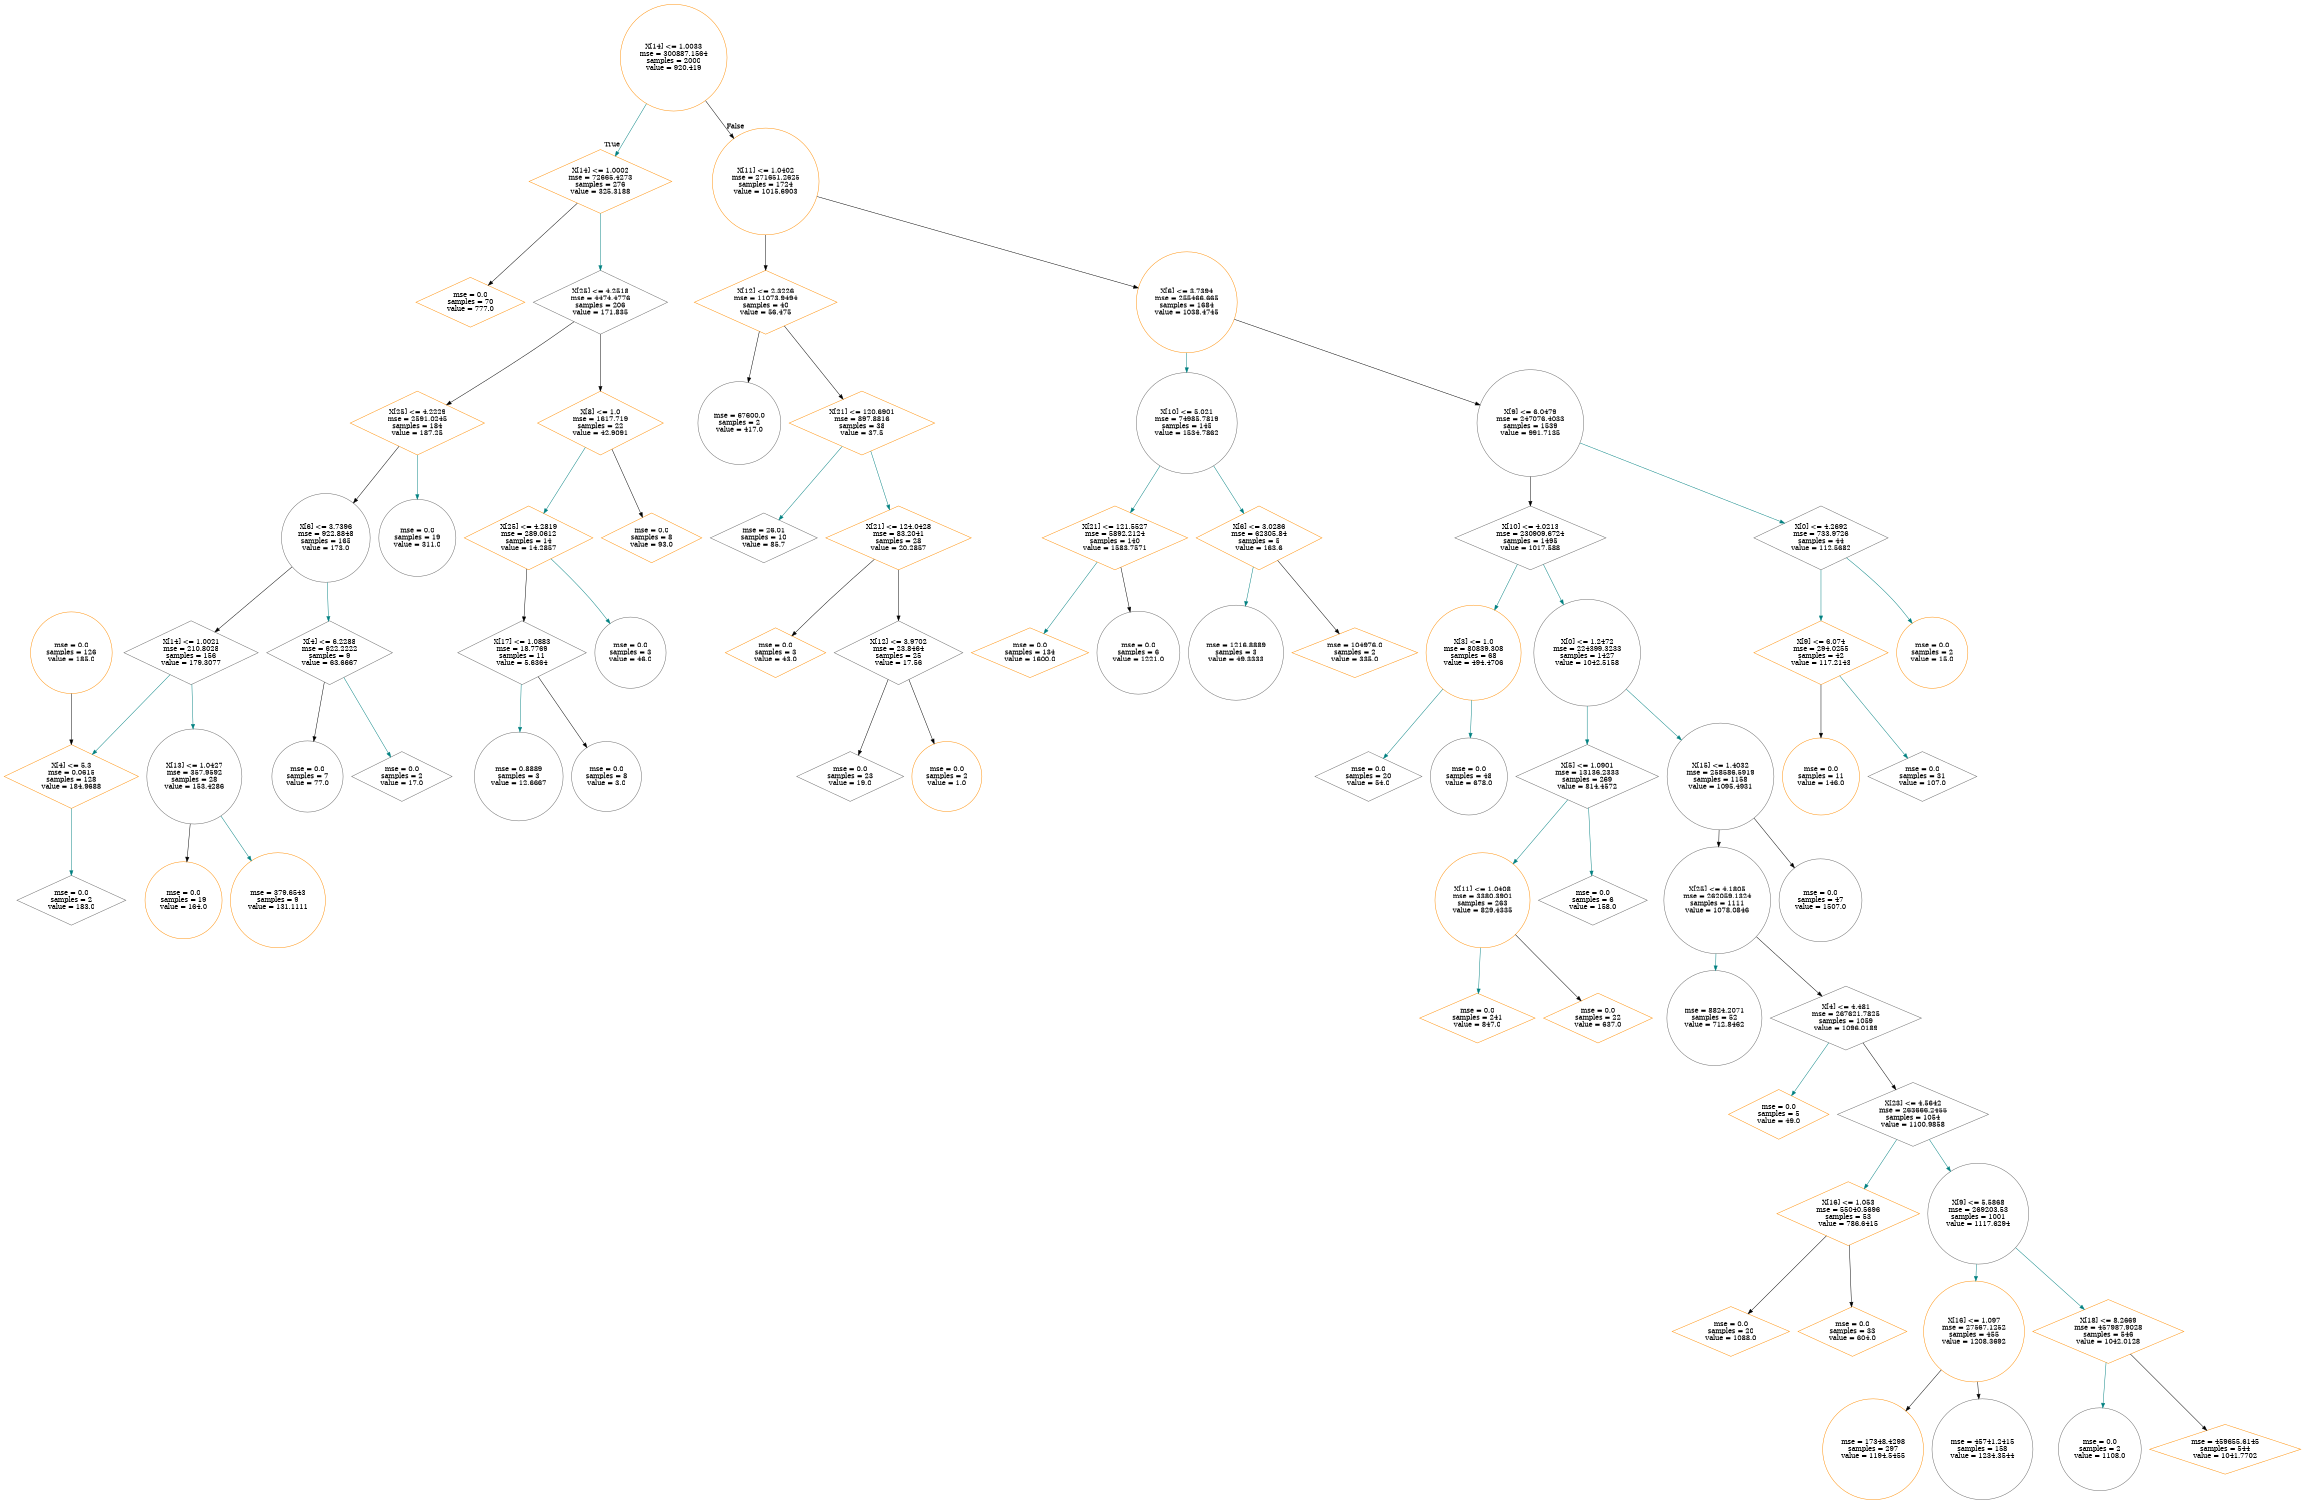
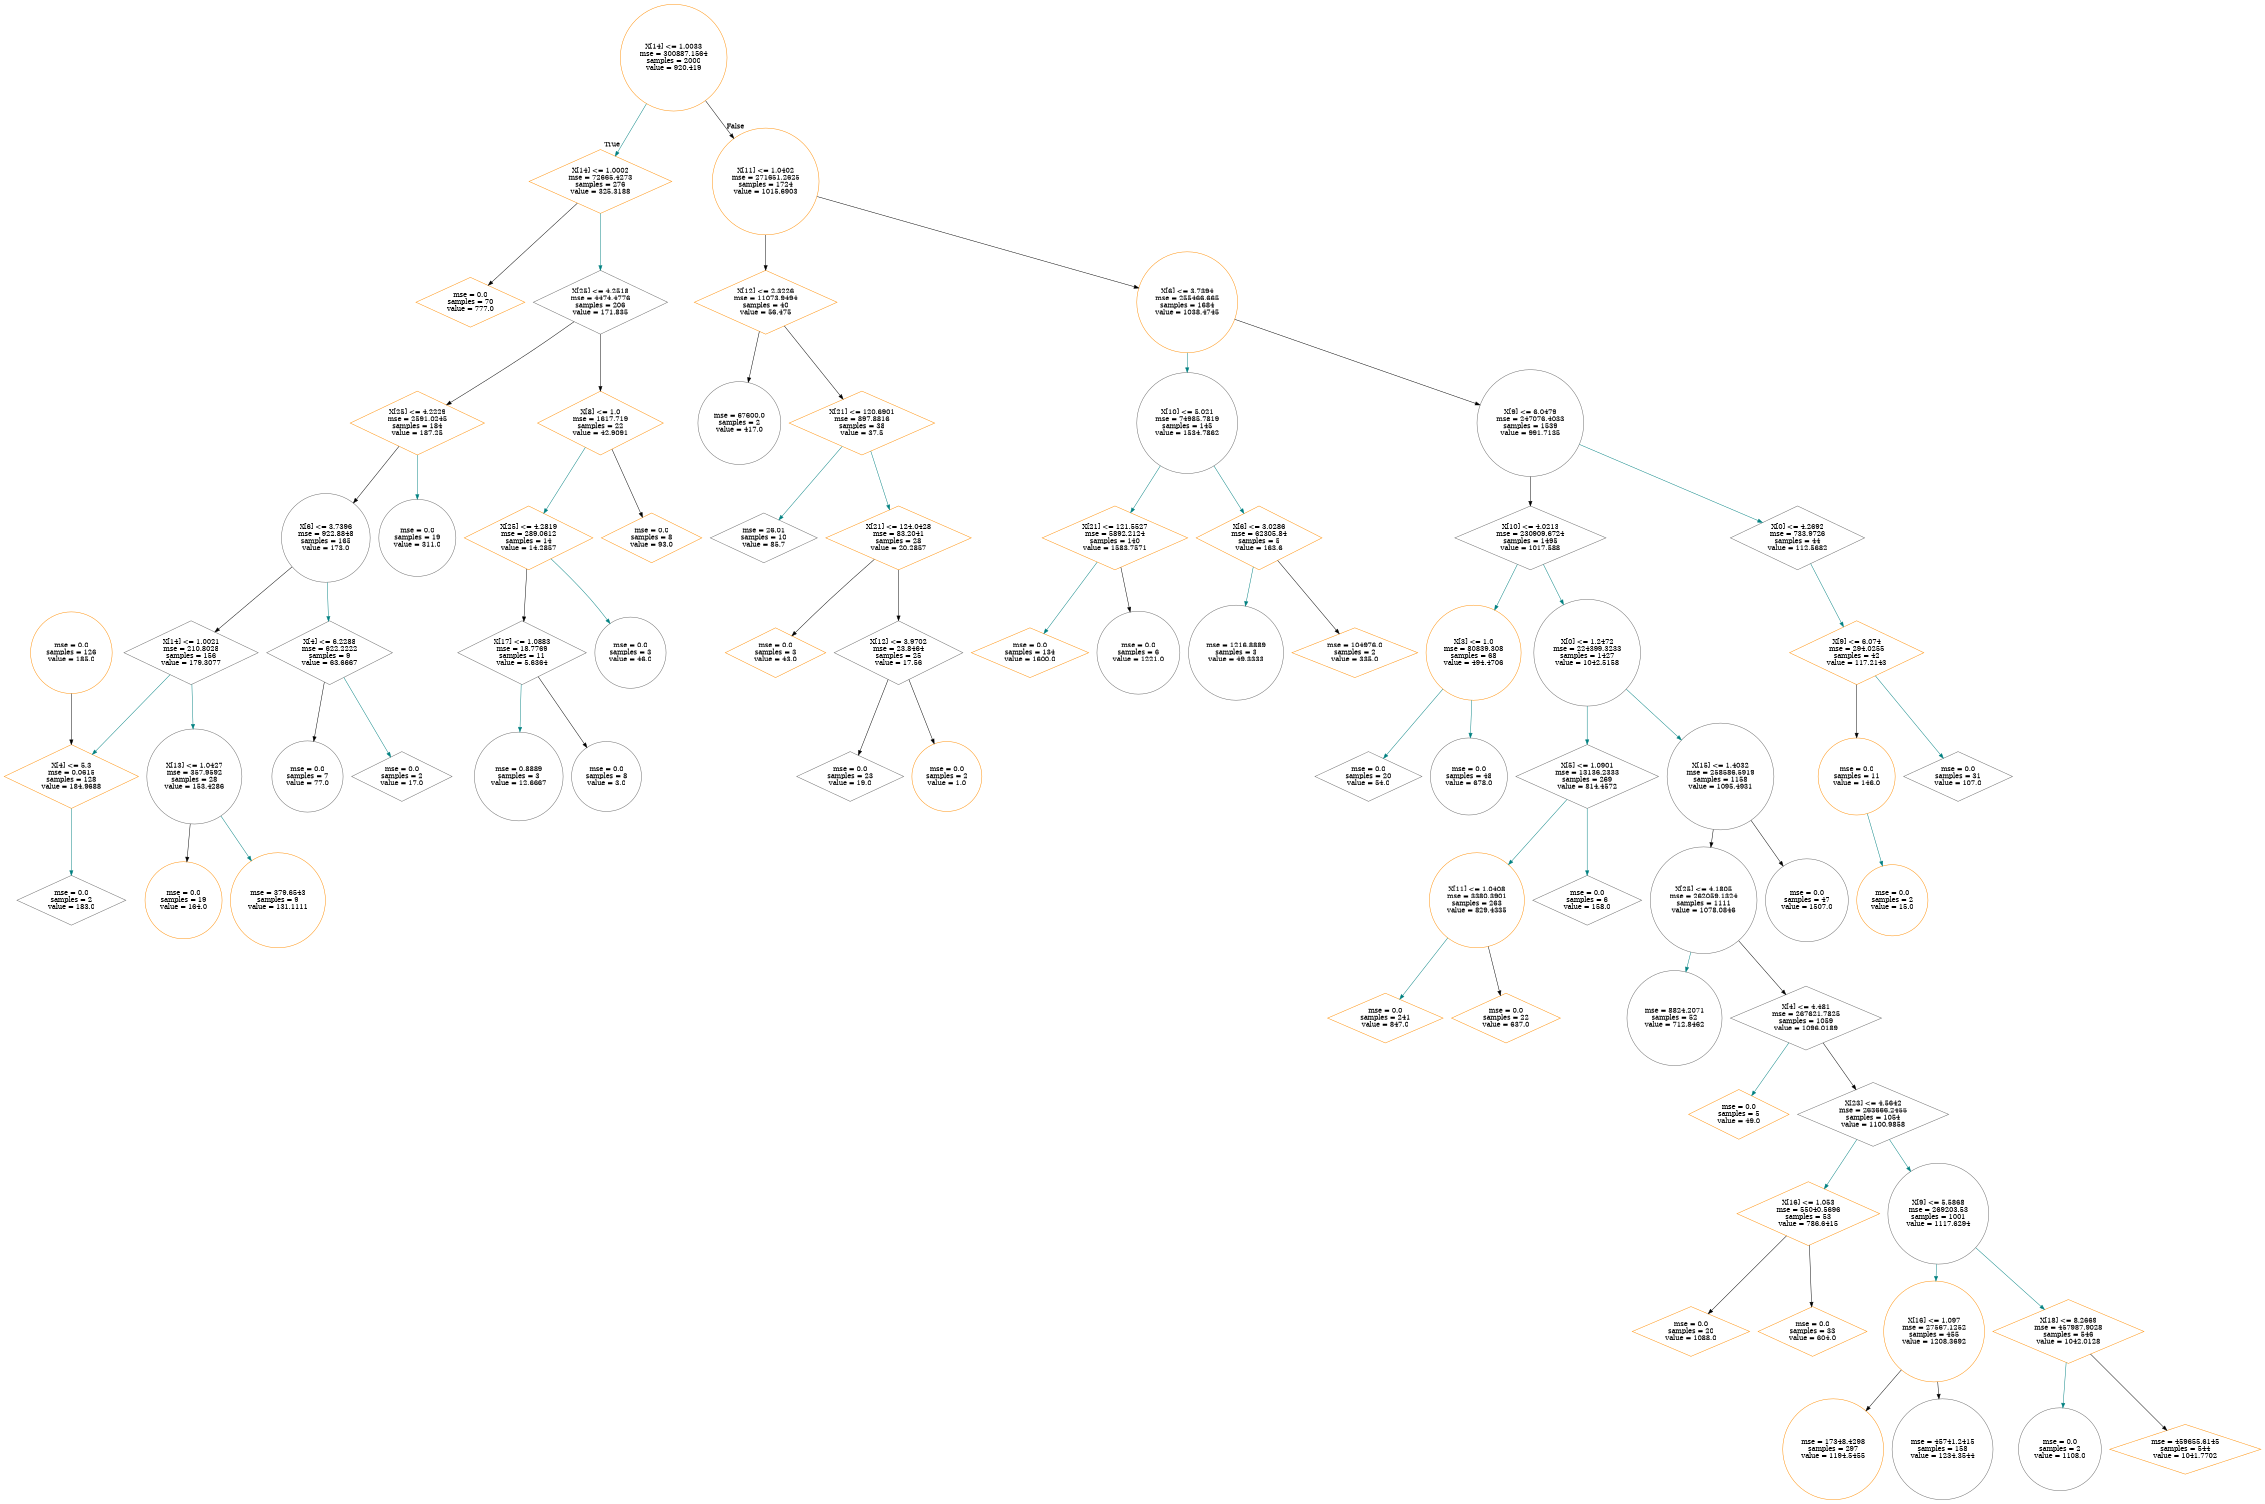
  digraph {
    node [color=gray40 shape=diamond]
    edge [color=teal]
    n1 [color=darkorange label="X[14] <= 1.0033\nmse = 300887.1564\nsamples = 2000\nvalue = 920.419" shape=circle]
    n2 [color=darkorange label="X[14] <= 1.0002\nmse = 72665.4273\nsamples = 276\nvalue = 325.3188"]
    n3 [color=darkorange label="X[11] <= 1.0402\nmse = 271651.2625\nsamples = 1724\nvalue = 1015.6903" shape=circle]
    n4 [color=darkorange label="mse = 0.0\nsamples = 70\nvalue = 777.0"]
    n5 [label="X[25] <= 4.2518\nmse = 4474.4776\nsamples = 206\nvalue = 171.835"]
    n6 [color=darkorange label="X[12] <= 2.3226\nmse = 11073.9494\nsamples = 40\nvalue = 56.475"]
    n7 [color=darkorange label="X[6] <= 3.7394\nmse = 255466.665\nsamples = 1684\nvalue = 1038.4745" shape=circle]
    n8 [color=darkorange label="X[25] <= 4.2229\nmse = 2591.0245\nsamples = 184\nvalue = 187.25"]
    n9 [color=darkorange label="X[8] <= 1.0\nmse = 1617.719\nsamples = 22\nvalue = 42.9091"]
    n10 [label="X[6] <= 3.7396\nmse = 922.8848\nsamples = 165\nvalue = 173.0" shape=circle]
    n11 [label="mse = 0.0\nsamples = 19\nvalue = 311.0" shape=circle]
    n12 [color=darkorange label="X[25] <= 4.2819\nmse = 289.0612\nsamples = 14\nvalue = 14.2857"]
    n13 [color=darkorange label="mse = 0.0\nsamples = 8\nvalue = 93.0"]
    n14 [label="X[14] <= 1.0021\nmse = 210.8028\nsamples = 156\nvalue = 179.3077"]
    n15 [label="X[4] <= 6.2288\nmse = 622.2222\nsamples = 9\nvalue = 63.6667"]
    n16 [color=darkorange label="X[4] <= 5.3\nmse = 0.0615\nsamples = 128\nvalue = 184.9688"]
    n17 [label="X[13] <= 1.0427\nmse = 357.9592\nsamples = 28\nvalue = 153.4286" shape=circle]
    n18 [label="mse = 0.0\nsamples = 7\nvalue = 77.0" shape=circle]
    n19 [label="mse = 0.0\nsamples = 2\nvalue = 17.0"]
    n20 [label="mse = 0.0\nsamples = 2\nvalue = 183.0"]
    n21 [color=darkorange label="mse = 0.0\nsamples = 19\nvalue = 164.0" shape=circle]
    n22 [color=darkorange label="mse = 379.6543\nsamples = 9\nvalue = 131.1111" shape=circle]
    n23 [color=darkorange label="mse = 0.0\nsamples = 126\nvalue = 185.0" shape=circle]
    n24 [label="X[17] <= 1.0883\nmse = 18.7769\nsamples = 11\nvalue = 5.6364"]
    n25 [label="mse = 0.0\nsamples = 3\nvalue = 46.0" shape=circle]
    n26 [label="mse = 0.8889\nsamples = 3\nvalue = 12.6667" shape=circle]
    n27 [label="mse = 0.0\nsamples = 8\nvalue = 3.0" shape=circle]
    n28 [label="mse = 67600.0\nsamples = 2\nvalue = 417.0" shape=circle]
    n29 [color=darkorange label="X[21] <= 120.6901\nmse = 897.8816\nsamples = 38\nvalue = 37.5"]
    n30 [label="X[10] <= 5.021\nmse = 74985.7819\nsamples = 145\nvalue = 1534.7862" shape=circle]
    n31 [label="X[9] <= 6.0479\nmse = 247076.4033\nsamples = 1539\nvalue = 991.7135" shape=circle]
    n32 [label="mse = 26.01\nsamples = 10\nvalue = 85.7"]
    n33 [color=darkorange label="X[21] <= 124.0428\nmse = 83.2041\nsamples = 28\nvalue = 20.2857"]
    n34 [color=darkorange label="mse = 0.0\nsamples = 3\nvalue = 43.0"]
    n35 [label="X[12] <= 3.9702\nmse = 23.8464\nsamples = 25\nvalue = 17.56"]
    n36 [label="mse = 0.0\nsamples = 23\nvalue = 19.0"]
    n37 [color=darkorange label="mse = 0.0\nsamples = 2\nvalue = 1.0" shape=circle]
    n38 [color=darkorange label="X[21] <= 121.5527\nmse = 5892.2124\nsamples = 140\nvalue = 1583.7571"]
    n39 [color=darkorange label="X[6] <= 3.0286\nmse = 62305.84\nsamples = 5\nvalue = 163.6"]
    n40 [label="X[10] <= 4.0213\nmse = 230909.6724\nsamples = 1495\nvalue = 1017.588"]
    n41 [label="X[0] <= 4.2692\nmse = 733.9726\nsamples = 44\nvalue = 112.5682"]
    n42 [color=darkorange label="mse = 0.0\nsamples = 134\nvalue = 1600.0"]
    n43 [label="mse = 0.0\nsamples = 6\nvalue = 1221.0" shape=circle]
    n44 [label="mse = 1216.8889\nsamples = 3\nvalue = 49.3333" shape=circle]
    n45 [color=darkorange label="mse = 104976.0\nsamples = 2\nvalue = 335.0"]
    n46 [color=darkorange label="X[3] <= 1.0\nmse = 80839.308\nsamples = 68\nvalue = 494.4706" shape=circle]
    n47 [label="X[0] <= 1.2472\nmse = 224399.3233\nsamples = 1427\nvalue = 1042.5158" shape=circle]
    n48 [color=darkorange label="X[9] <= 6.074\nmse = 294.0255\nsamples = 42\nvalue = 117.2143"]
    n49 [color=darkorange label="mse = 0.0\nsamples = 2\nvalue = 15.0" shape=circle]
    n50 [label="mse = 0.0\nsamples = 20\nvalue = 54.0"]
    n51 [label="mse = 0.0\nsamples = 48\nvalue = 678.0" shape=circle]
    n52 [label="X[5] <= 1.0901\nmse = 13136.2333\nsamples = 269\nvalue = 814.4572"]
    n53 [label="X[15] <= 1.4032\nmse = 258586.5919\nsamples = 1158\nvalue = 1095.4931" shape=circle]
    n54 [color=darkorange label="X[11] <= 1.0408\nmse = 3380.3901\nsamples = 263\nvalue = 829.4335" shape=circle]
    n55 [label="mse = 0.0\nsamples = 6\nvalue = 158.0"]
    n56 [label="X[25] <= 4.1805\nmse = 262059.1324\nsamples = 1111\nvalue = 1078.0846" shape=circle]
    n57 [label="mse = 0.0\nsamples = 47\nvalue = 1507.0" shape=circle]
    n58 [color=darkorange label="mse = 0.0\nsamples = 241\nvalue = 847.0"]
    n59 [color=darkorange label="mse = 0.0\nsamples = 22\nvalue = 637.0"]
    n60 [label="mse = 8824.2071\nsamples = 52\nvalue = 712.8462" shape=circle]
    n61 [label="X[4] <= 4.481\nmse = 267621.7825\nsamples = 1059\nvalue = 1096.0189"]
    n62 [color=darkorange label="mse = 0.0\nsamples = 5\nvalue = 49.0"]
    n63 [label="X[23] <= 4.5642\nmse = 263666.2455\nsamples = 1054\nvalue = 1100.9858"]
    n64 [color=darkorange label="X[16] <= 1.053\nmse = 55040.5696\nsamples = 53\nvalue = 786.6415"]
    n65 [label="X[9] <= 5.5868\nmse = 269203.53\nsamples = 1001\nvalue = 1117.6294" shape=circle]
    n66 [color=darkorange label="mse = 0.0\nsamples = 20\nvalue = 1088.0"]
    n67 [color=darkorange label="mse = 0.0\nsamples = 33\nvalue = 604.0"]
    n68 [color=darkorange label="X[16] <= 1.097\nmse = 27567.1252\nsamples = 455\nvalue = 1208.3692" shape=circle]
    n69 [color=darkorange label="X[18] <= 8.2669\nmse = 457987.9028\nsamples = 546\nvalue = 1042.0128"]
    n70 [color=darkorange label="mse = 17348.4298\nsamples = 297\nvalue = 1194.5455" shape=circle]
    n71 [label="mse = 45741.2415\nsamples = 158\nvalue = 1234.3544" shape=circle]
    n72 [label="mse = 0.0\nsamples = 2\nvalue = 1108.0" shape=circle]
    n73 [color=darkorange label="mse = 459655.6145\nsamples = 544\nvalue = 1041.7702"]
    n74 [color=darkorange label="mse = 0.0\nsamples = 11\nvalue = 146.0" shape=circle]
    n75 [label="mse = 0.0\nsamples = 31\nvalue = 107.0"]
    n1 -> n2 [headlabel=True labelangle=45 labeldistance=2.5]
    n1 -> n3 [color=black headlabel=False labelangle=-45 labeldistance=2.5]
    n2 -> n4 [color=black]
    n2 -> n5
    n3 -> n6 [color=black]
    n3 -> n7 [color=black]
    n5 -> n8 [color=black]
    n5 -> n9 [color=black]
    n6 -> n28 [color=black]
    n6 -> n29 [color=black]
    n7 -> n30
    n7 -> n31 [color=black]
    n8 -> n10 [color=black]
    n8 -> n11
    n9 -> n12
    n9 -> n13 [color=black]
    n10 -> n14 [color=black]
    n10 -> n15
    n12 -> n24 [color=black]
    n12 -> n25
    n14 -> n16
    n14 -> n17
    n15 -> n18 [color=black]
    n15 -> n19
    n16 -> n20
    n17 -> n21 [color=black]
    n17 -> n22
    n23 -> n16 [color=black]
    n24 -> n26
    n24 -> n27 [color=black]
    n29 -> n32
    n29 -> n33
    n30 -> n38
    n30 -> n39
    n31 -> n40 [color=black]
    n31 -> n41
    n33 -> n34 [color=black]
    n33 -> n35 [color=black]
    n35 -> n36 [color=black]
    n35 -> n37 [color=black]
    n38 -> n42
    n38 -> n43 [color=black]
    n39 -> n44
    n39 -> n45 [color=black]
    n40 -> n46
    n40 -> n47
    n41 -> n48
-   n41 -> n49
+   n74 -> n49
    n46 -> n50
    n46 -> n51
    n47 -> n52
    n47 -> n53
    n48 -> n74 [color=black]
    n48 -> n75
    n52 -> n54
    n52 -> n55
    n53 -> n56 [color=black]
    n53 -> n57 [color=black]
    n54 -> n58
    n54 -> n59 [color=black]
    n56 -> n60
    n56 -> n61 [color=black]
    n61 -> n62
    n61 -> n63 [color=black]
    n63 -> n64
    n63 -> n65
    n64 -> n66 [color=black]
    n64 -> n67 [color=black]
    n65 -> n68
    n65 -> n69
    n68 -> n70 [color=black]
    n68 -> n71 [color=black]
    n69 -> n72
    n69 -> n73 [color=black]
  }
